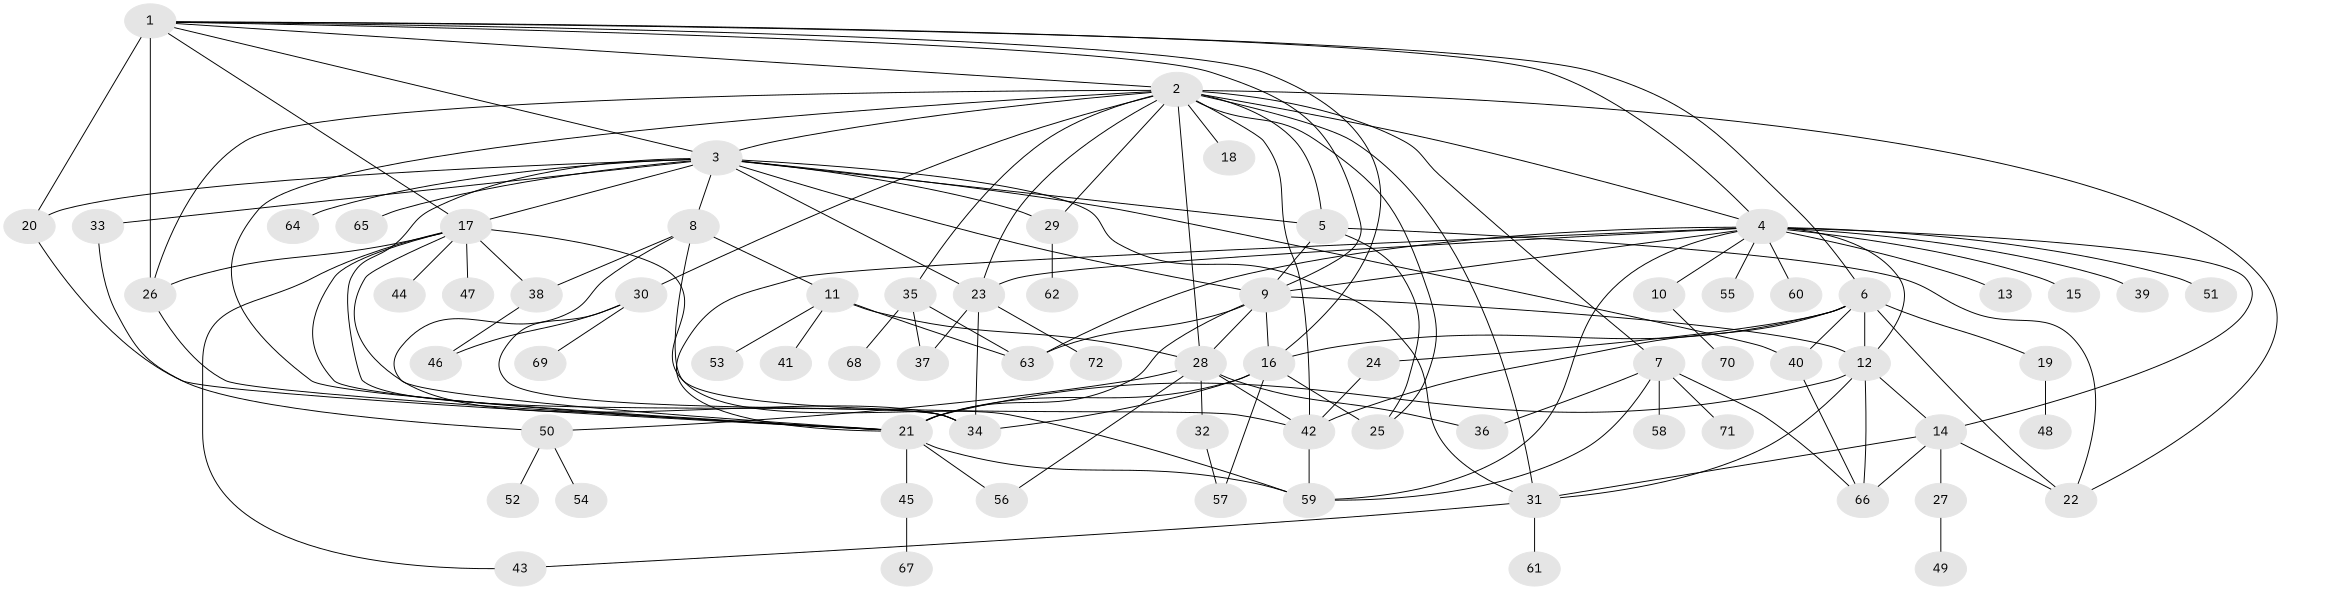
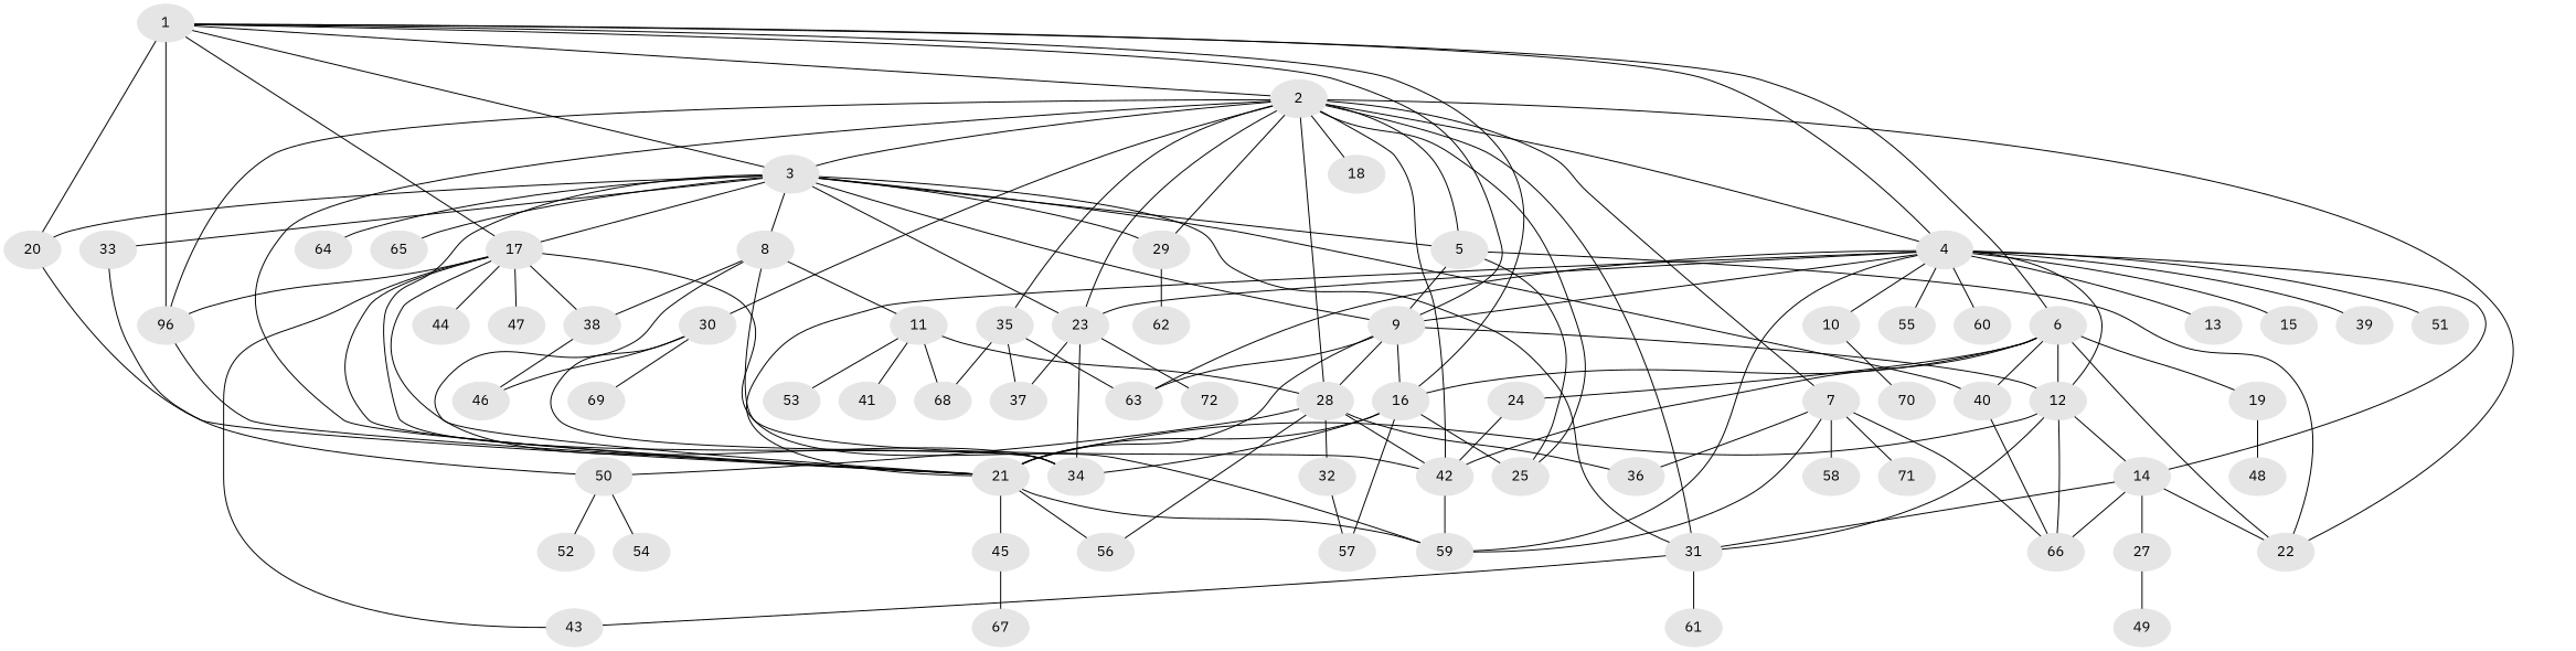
  graph {
    fontname="IBM Plex Sans"
    node [color=gray90 fontname="IBM Plex Sans" style=filled]
    edge [fontname="IBM Plex Sans" weight=1.0]
    1
    2
    3
    4
    6
    9
    16
    17
    20
-   26
+   26 [label=96]
    21
    5
    7
    18
    22
    23
    25
    28
    29
    30
    31
    35
    42
    8
    33
    34
    40
    64
    65
    10
    12
    13
    14
    15
    39
    51
    55
    59
    60
    63
    19
    24
    57
    38
    43
    44
    47
    45
    56
    36
    58
    66
    71
    37
    72
    32
    50
    62
    46
    69
    61
    68
    11
    70
    27
    48
    41
    53
    49
    67
    52
    54
    1 -- 2
    1 -- 3
    1 -- 4
    1 -- 6
    1 -- 9
    1 -- 16
    1 -- 17
    1 -- 20
    1 -- 26 [weight=14.0]
    2 -- 3
    2 -- 4
    2 -- 26
    2 -- 21
    2 -- 5
    2 -- 7
    2 -- 18
    2 -- 22
    2 -- 23
    2 -- 25
    2 -- 28 [weight=8.0]
    2 -- 29
    2 -- 30
    2 -- 31
    2 -- 35
    2 -- 42
    3 -- 9 [weight=2.0]
    3 -- 17
    3 -- 20
    3 -- 5
    3 -- 23
    3 -- 29
    3 -- 31
    3 -- 8
    3 -- 33
    3 -- 34
    3 -- 40
    3 -- 64
    3 -- 65
    4 -- 9
    4 -- 21
    4 -- 23
    4 -- 10
    4 -- 12
    4 -- 13
    4 -- 14
    4 -- 15
    4 -- 39
    4 -- 51
    4 -- 55
    4 -- 59
    4 -- 60
    4 -- 63
    6 -- 16
    6 -- 22
    6 -- 42
    6 -- 40
    6 -- 12
    6 -- 19
    6 -- 24
    9 -- 16
    9 -- 21
    9 -- 28
    9 -- 12
    9 -- 63
    16 -- 21
    16 -- 25
    16 -- 34
    16 -- 57
    17 -- 26
    17 -- 21
    17 -- 42
    17 -- 34
    17 -- 38
    17 -- 43
    17 -- 44
    17 -- 47
    20 -- 21
    26 -- 21
    21 -- 59
    21 -- 45
    21 -- 56
    5 -- 9 [weight=8.0]
    5 -- 22
    5 -- 25
    7 -- 59
    7 -- 36
    7 -- 58
    7 -- 66
    7 -- 71
    23 -- 34
    23 -- 37
    23 -- 72
    28 -- 42
    28 -- 56
    28 -- 36
    28 -- 32
    28 -- 50
    29 -- 62
    30 -- 34
    30 -- 46
    30 -- 69
    31 -- 43
    31 -- 61
    35 -- 63
    35 -- 37
    35 -- 68
    42 -- 59
    8 -- 21
    8 -- 59
    8 -- 38
    8 -- 11
    33 -- 50
    40 -- 66
    10 -- 70
    12 -- 21 [weight=7.0]
    12 -- 31
    12 -- 14
    12 -- 66
    14 -- 22
    14 -- 31
    14 -- 66
    14 -- 27
    19 -- 48
    24 -- 42
    38 -- 46
    45 -- 67
    32 -- 57
    50 -- 52
    50 -- 54
    11 -- 28
-   11 -- 63
+   11 -- 68
    11 -- 41
    11 -- 53
    27 -- 49
  }
